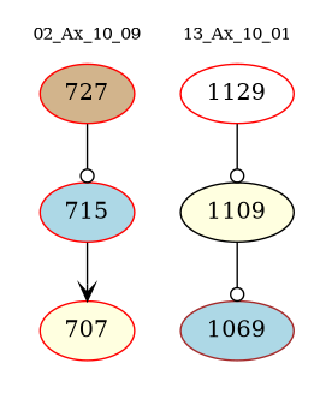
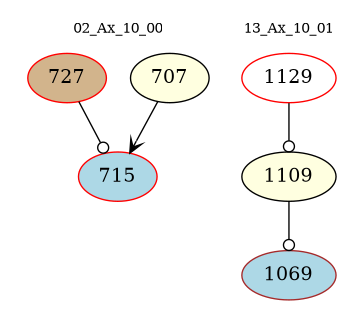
  digraph {
    node [color=red fillcolor=lightblue style=filled]
    edge [arrowhead=odot color=black]
    n1 [label=715]
-   n2 [fillcolor=lightyellow label=707]
+   n2 [color=black fillcolor=lightyellow label=707]
    n3 [fillcolor=tan label=727]
    n4 [color=black fillcolor=lightyellow label=1109]
    n5 [color=brown label=1069]
    n6 [fillcolor=white label=1129]
    subgraph cluster_1 {
      color=white
      fontsize=10
-     label="02_Ax_10_09"
+     label="02_Ax_10_00"
      n1
      n2
      n3
    }
    subgraph cluster_2 {
      color=white
      fontsize=10
      label="13_Ax_10_01"
      n4
      n5
      n6
    }
-   n1 -> n2 [arrowhead=vee]
+   n2 -> n1 [arrowhead=vee]
    n3 -> n1
    n4 -> n5
    n6 -> n4
  }
